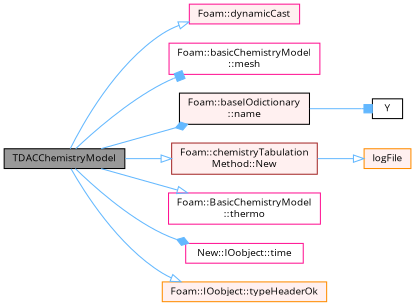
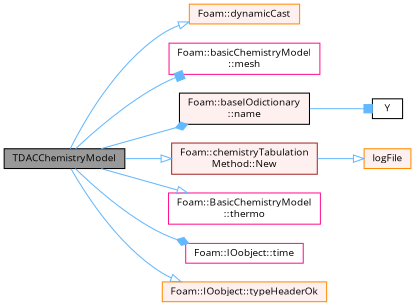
  digraph {
    fontname="Open Sans"
    rankdir=LR
    node [color=deeppink fillcolor="#FFF0F0" fontname="Open Sans" fontsize=10 shape=box style=filled]
    edge [arrowhead=onormal color=steelblue1 fontname="Open Sans" fontsize=10 labelfontname=Helvetica labelfontsize=10 style=solid]
    n1 [color=black fillcolor=grey60 fontcolor=black height=0.2 label=TDACChemistryModel width=0.4]
-   n2 [height=0.2 label="Foam::dynamicCast" width=0.4]
+   n2 [color=darkorange height=0.2 label="Foam::dynamicCast" width=0.4]
    n3 [fillcolor=white height=0.2 label="Foam::basicChemistryModel\l::mesh" width=0.4]
    n4 [color=black height=0.2 label="Foam::baseIOdictionary\l::name" width=0.4]
    n5 [color=brown height=0.2 label="Foam::chemistryTabulation\lMethod::New" width=0.4]
    n6 [fillcolor=white height=0.2 label="Foam::BasicChemistryModel\l::thermo" width=0.4]
-   n7 [fillcolor=white height=0.2 label="New::IOobject::time" width=0.4]
+   n7 [fillcolor=white height=0.2 label="Foam::IOobject::time" width=0.4]
    n8 [color=darkorange height=0.2 label="Foam::IOobject::typeHeaderOk" width=0.4]
    n9 [color=darkorange height=0.2 label=logFile width=0.4]
    n10 [color=black fillcolor=white height=0.2 label=Y width=0.4]
    n1 -> n2
    n1 -> n3 [arrowhead=box]
    n1 -> n4 [arrowhead=diamond]
    n1 -> n5
    n1 -> n6
    n1 -> n7 [arrowhead=diamond]
    n1 -> n8
    n4 -> n10 [arrowhead=box]
    n5 -> n9
  }
